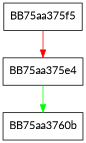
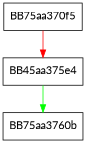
  digraph {
    fontname=Lato
    splines=ortho
    node [fontname=Lato shape=box]
    edge [fontname=Lato]
-   BB75aa375e4
+   BB75aa375e4 [label=BB45aa375e4]
    BB75aa3760b
-   BB75aa375f5
+   BB75aa375f5 [label=BB75aa370f5]
    BB75aa375e4 -> BB75aa3760b [color=green]
    BB75aa375f5 -> BB75aa375e4 [color=red]
  }
